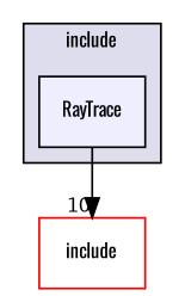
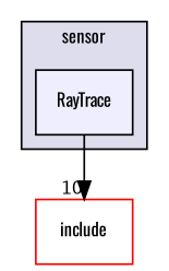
  digraph {
    compound=true
    fontname=Oswald
    node [fontname=Oswald fontsize=10 shape=box style=filled]
    n1 [fillcolor="#eeeeff" label=RayTrace pencolor=black]
    n2 [color=red fillcolor=white label=include]
    subgraph cluster_1 {
      bgcolor="#ddddee"
      fontsize=10
-     label=include
+     label=sensor
      pencolor=black
      n1
    }
    n1 -> n2 [headlabel=10 labeldistance=1.5 labelfontname=Helvetica labelfontsize=10 fontname=Oswald]
  }
